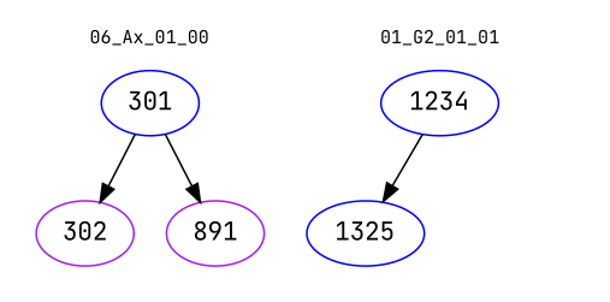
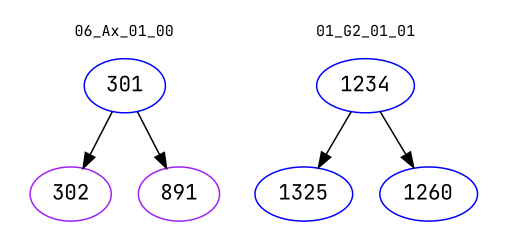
  digraph {
    fontname="JetBrains Mono"
    node [color=blue fontname="JetBrains Mono"]
    edge [color=black fontname="JetBrains Mono"]
    n1 [label=301]
    n2 [color=purple label=302]
    n3 [color=purple label=891]
    n4 [label=1234]
    n5 [label=1325]
+   n6 [label=1260]
    subgraph cluster_1 {
      color=white
      fontsize=10
      label="06_Ax_01_00"
      n1
      n2
      n3
    }
    subgraph cluster_2 {
      color=white
      fontsize=10
      label="01_G2_01_01"
      n4
      n5
+     n6
    }
    n1 -> n2
    n1 -> n3
    n4 -> n5
+   n4 -> n6
  }
